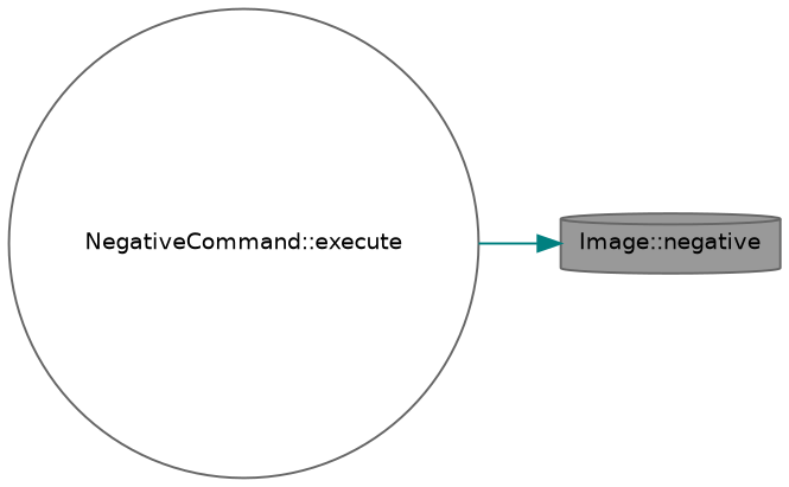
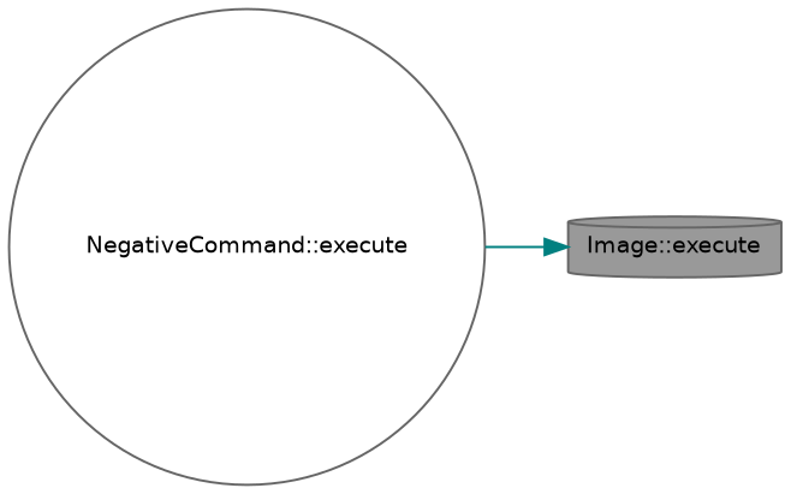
  digraph {
    rankdir=RL
    node [fontname=Helvetica fontsize=10 style=filled]
-   n1 [color=gray40 fillcolor=grey60 fontcolor=black height=0.2 label="Image::negative" shape=cylinder width=0.4]
+   n1 [color=gray40 fillcolor=grey60 fontcolor=black height=0.2 label="Image::execute" shape=cylinder width=0.4]
    n2 [color=grey40 fillcolor=white height=0.2 label="NegativeCommand::execute" shape=circle width=0.4]
    n1 -> n2 [color=teal dir=back fontname=Helvetica fontsize=10 labelfontname=Helvetica labelfontsize=10 style=solid]
  }
